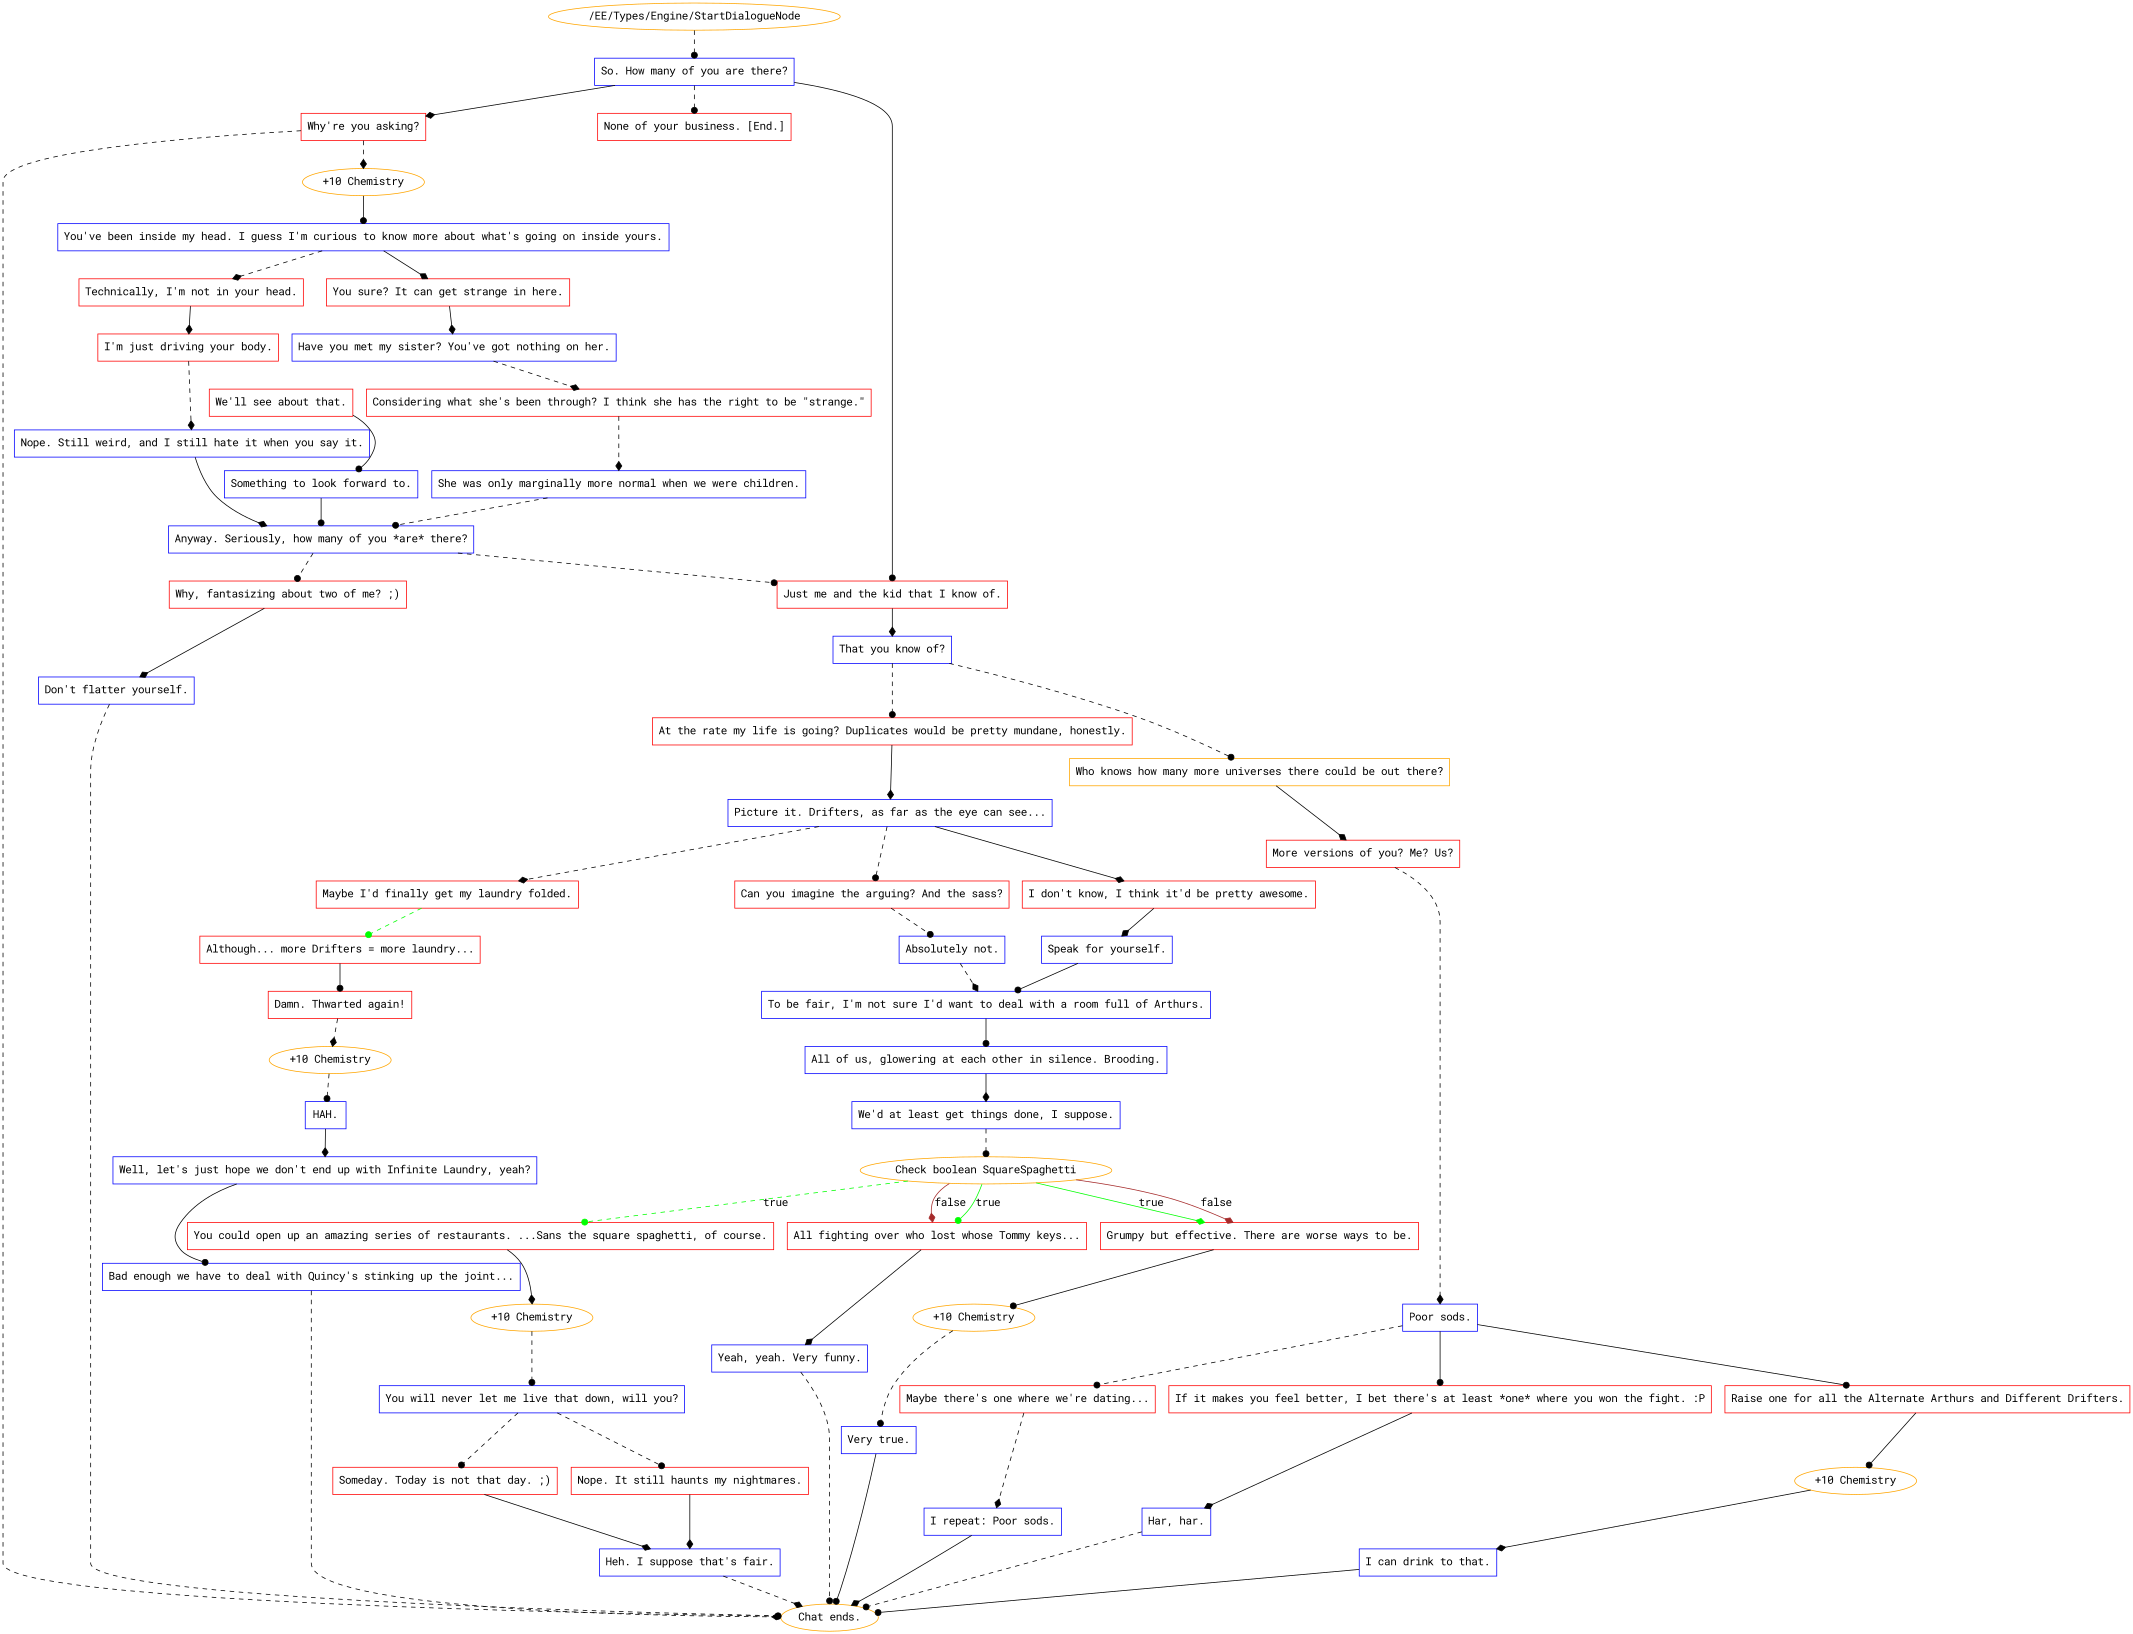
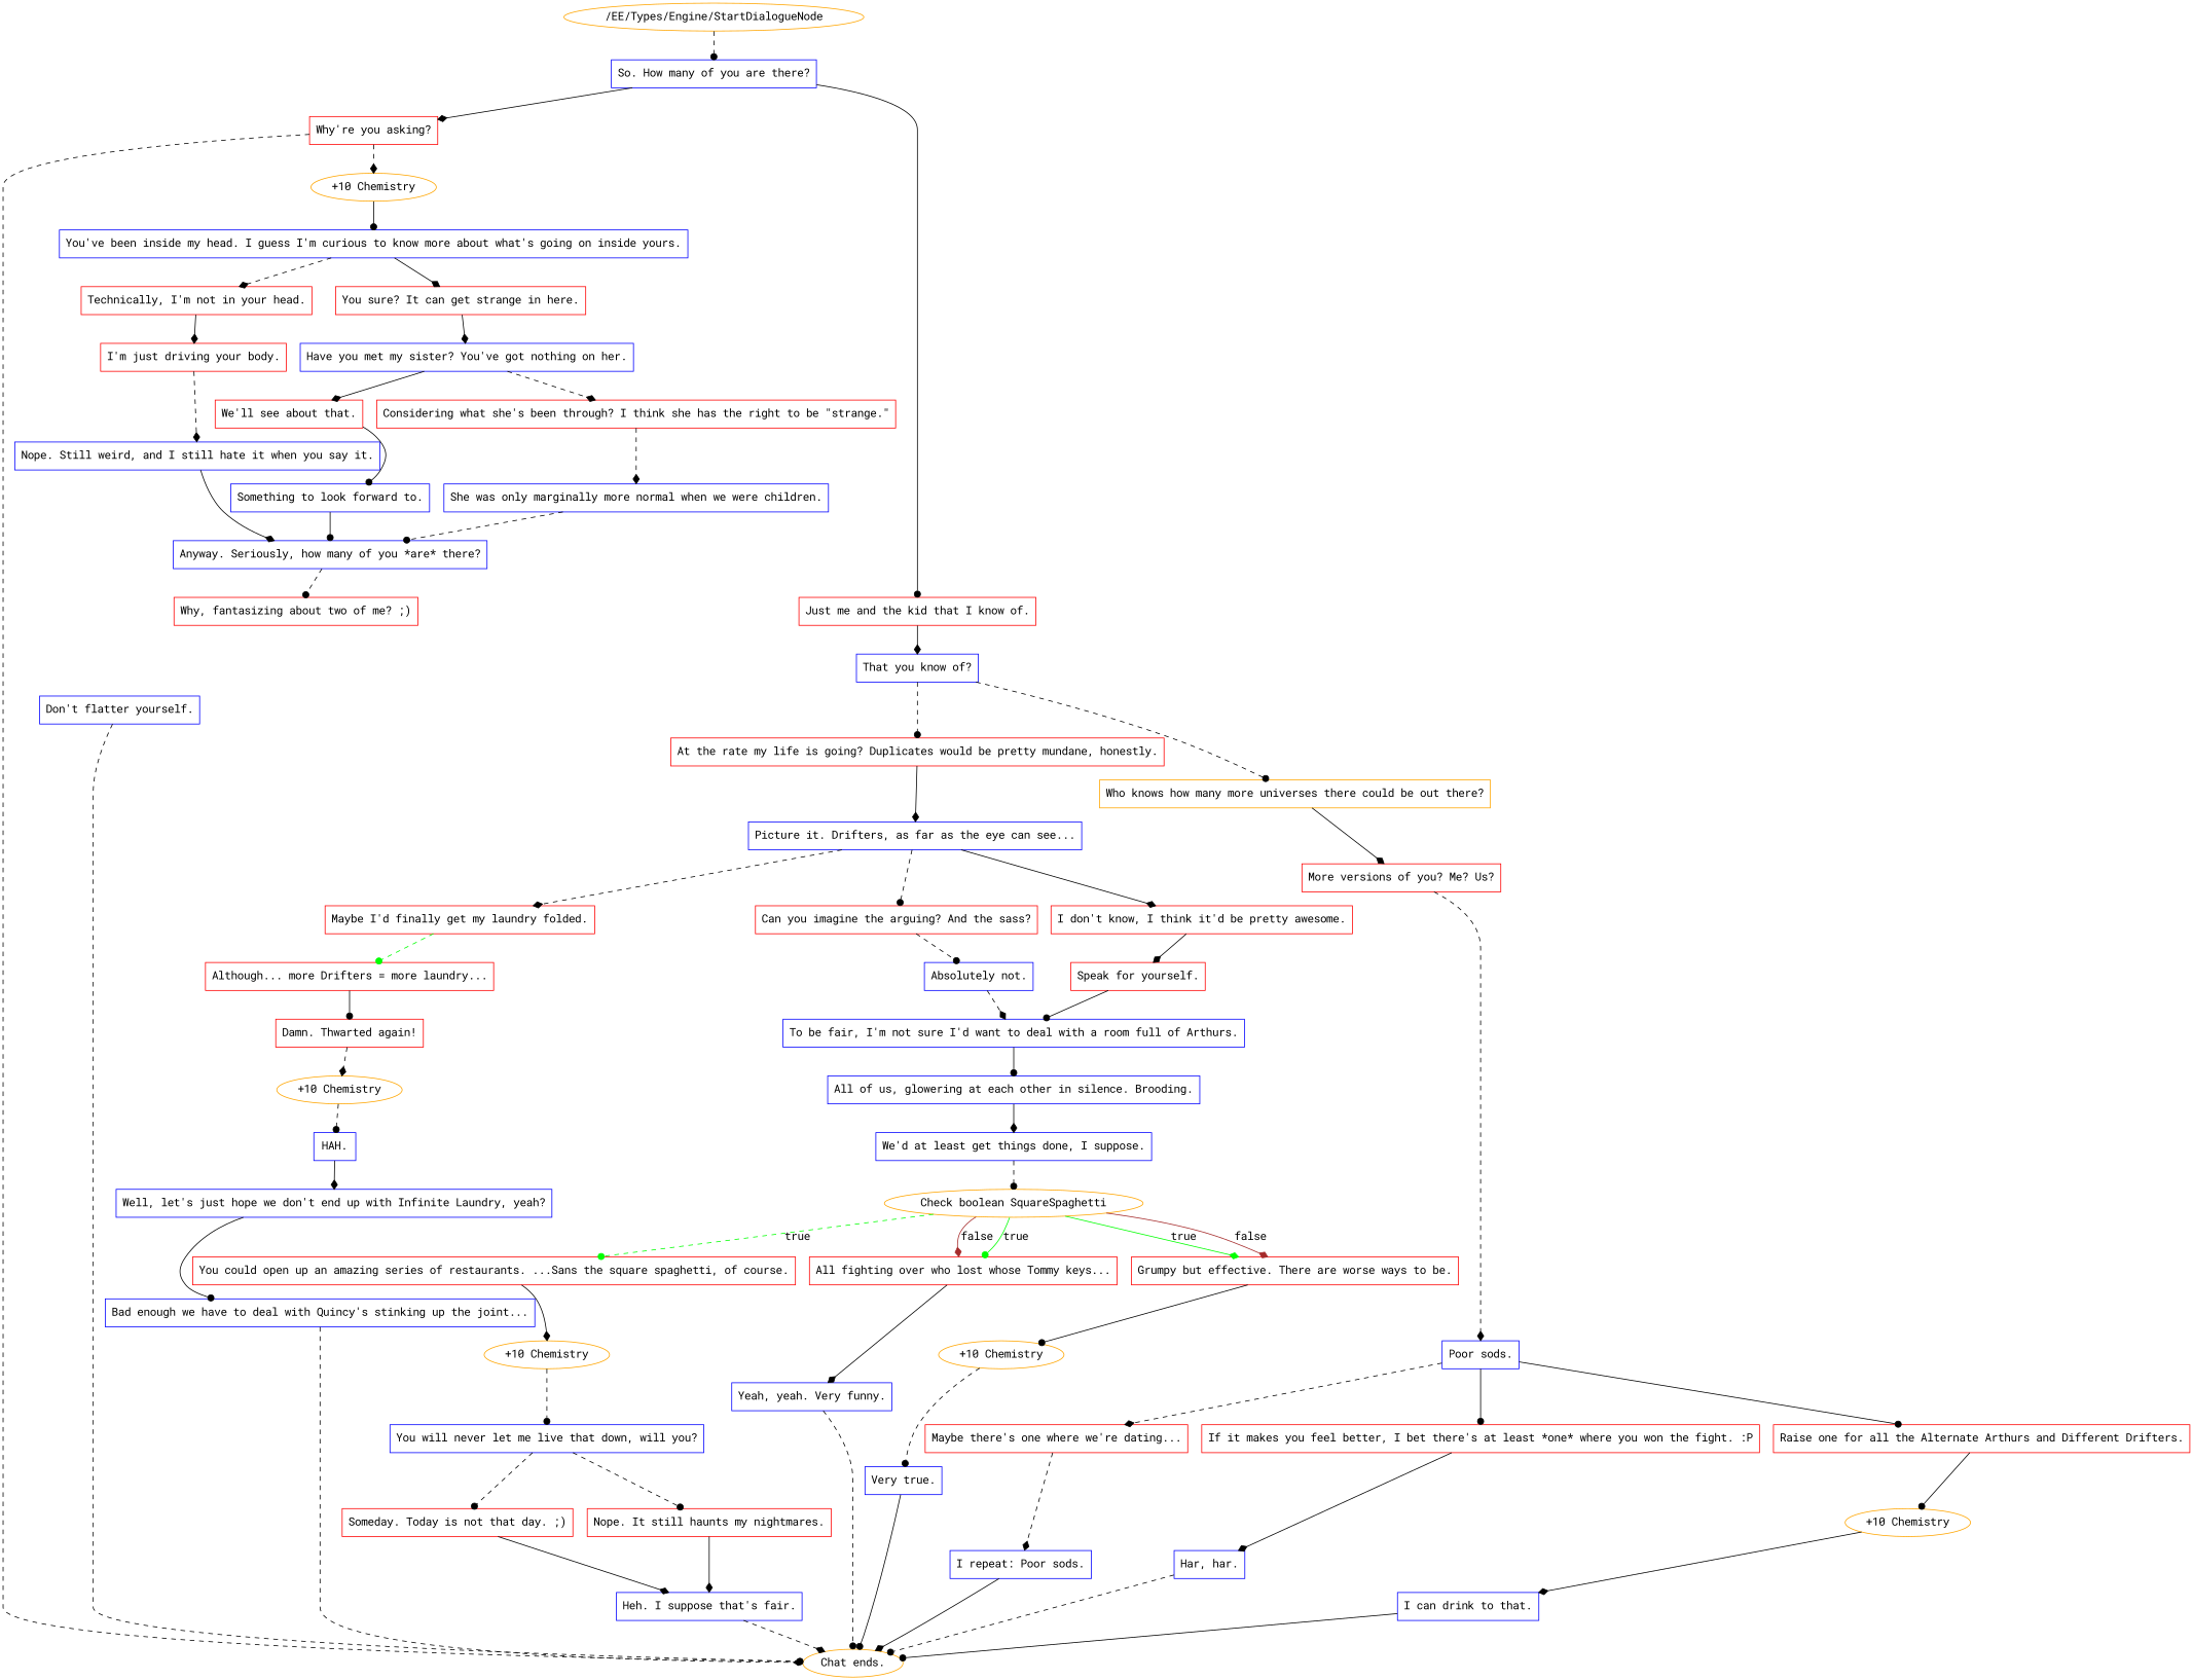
  digraph {
    fontname="Roboto Mono"
    node [color=blue fontname="Roboto Mono" shape=box]
    edge [arrowhead=diamond fontname="Roboto Mono" style=solid]
    n1 [color=orange label="/EE/Types/Engine/StartDialogueNode" shape=""]
    n2 [label="So. How many of you are there?"]
    n3 [color=red label="Why're you asking?"]
-   n4 [color=red label="None of your business. [End.]"]
    n5 [color=red label="Just me and the kid that I know of."]
    n6 [color=orange label="+10 Chemistry" shape=""]
    "Chat ends." [color=orange shape=""]
    n8 [label="That you know of?"]
    n9 [label="You've been inside my head. I guess I'm curious to know more about what's going on inside yours."]
    n10 [color=red label="At the rate my life is going? Duplicates would be pretty mundane, honestly."]
    n11 [color=orange label="Who knows how many more universes there could be out there?"]
    n12 [color=red label="Technically, I'm not in your head."]
    n13 [color=red label="You sure? It can get strange in here."]
    n14 [label="Picture it. Drifters, as far as the eye can see..."]
    n15 [color=red label="More versions of you? Me? Us?"]
    n16 [color=red label="I'm just driving your body."]
    n17 [label="Have you met my sister? You've got nothing on her."]
    n18 [color=red label="Maybe I'd finally get my laundry folded."]
    n19 [color=red label="Can you imagine the arguing? And the sass?"]
    n20 [color=red label="I don't know, I think it'd be pretty awesome."]
    n21 [label="Poor sods."]
    n22 [label="Nope. Still weird, and I still hate it when you say it."]
    n23 [color=red label="Considering what she's been through? I think she has the right to be \"strange.\""]
    n24 [color=red label="We'll see about that."]
    n25 [color=red label="Although... more Drifters = more laundry..."]
    n26 [label="Absolutely not."]
-   n27 [label="Speak for yourself."]
+   n27 [color=red label="Speak for yourself."]
    n28 [color=red label="Maybe there's one where we're dating..."]
    n29 [color=red label="If it makes you feel better, I bet there's at least *one* where you won the fight. :P"]
    n30 [color=red label="Raise one for all the Alternate Arthurs and Different Drifters."]
    n31 [label="Anyway. Seriously, how many of you *are* there?"]
    n32 [label="She was only marginally more normal when we were children."]
    n33 [label="Something to look forward to."]
    n34 [color=red label="Damn. Thwarted again!"]
    n35 [label="To be fair, I'm not sure I'd want to deal with a room full of Arthurs."]
    n36 [label="I repeat: Poor sods."]
    n37 [label="Har, har."]
    n38 [color=orange label="+10 Chemistry" shape=""]
    n39 [color=red label="Why, fantasizing about two of me? ;)"]
    n40 [color=orange label="+10 Chemistry" shape=""]
    n41 [label="All of us, glowering at each other in silence. Brooding."]
    n42 [label="I can drink to that."]
    n43 [label="Don't flatter yourself."]
    n44 [label="HAH."]
    n45 [label="We'd at least get things done, I suppose."]
    n46 [label="Well, let's just hope we don't end up with Infinite Laundry, yeah?"]
    n47 [color=orange label="Check boolean SquareSpaghetti" shape=""]
    n48 [label="Bad enough we have to deal with Quincy's stinking up the joint..."]
    n49 [color=red label="You could open up an amazing series of restaurants. ...Sans the square spaghetti, of course."]
    n50 [color=red label="Grumpy but effective. There are worse ways to be."]
    n51 [color=red label="All fighting over who lost whose Tommy keys..."]
    n52 [color=orange label="+10 Chemistry" shape=""]
    n53 [color=orange label="+10 Chemistry" shape=""]
    n54 [label="Yeah, yeah. Very funny."]
    n55 [label="You will never let me live that down, will you?"]
    n56 [label="Very true."]
    n57 [color=red label="Someday. Today is not that day. ;)"]
    n58 [color=red label="Nope. It still haunts my nightmares."]
    n59 [label="Heh. I suppose that's fair."]
    n1 -> n2 [arrowhead=dot style=dashed]
    n2 -> n3
-   n2 -> n4 [arrowhead=dot style=dashed]
    n2 -> n5 [arrowhead=dot]
    n3 -> n6 [style=dashed]
    n3 -> "Chat ends." [arrowhead=dot style=dashed]
    n5 -> n8
    n6 -> n9 [arrowhead=dot]
    n8 -> n10 [arrowhead=dot style=dashed]
    n8 -> n11 [arrowhead=dot style=dashed]
    n9 -> n12 [style=dashed]
    n9 -> n13
    n10 -> n14
    n11 -> n15
    n12 -> n16
    n13 -> n17
    n14 -> n18 [style=dashed]
    n14 -> n19 [arrowhead=dot style=dashed]
    n14 -> n20
    n15 -> n21 [style=dashed]
    n16 -> n22 [style=dashed]
    n17 -> n23 [style=dashed]
+   n17 -> n24
    n18 -> n25 [arrowhead=dot color=green style=dashed]
    n19 -> n26 [arrowhead=dot style=dashed]
    n20 -> n27
-   n21 -> n28 [arrowhead=dot style=dashed]
+   n21 -> n28 [style=dashed]
    n21 -> n29 [arrowhead=dot]
    n21 -> n30 [arrowhead=dot]
    n22 -> n31
    n23 -> n32 [style=dashed]
    n24 -> n33 [arrowhead=dot]
    n25 -> n34 [arrowhead=dot]
    n26 -> n35 [style=dashed]
    n27 -> n35 [arrowhead=dot]
    n28 -> n36 [style=dashed]
    n29 -> n37
    n30 -> n38 [arrowhead=dot]
-   n31 -> n5 [arrowhead=dot style=dashed]
    n31 -> n39 [arrowhead=dot style=dashed]
    n32 -> n31 [arrowhead=dot style=dashed]
    n33 -> n31 [arrowhead=dot]
    n34 -> n40 [style=dashed]
    n35 -> n41 [arrowhead=dot]
    n36 -> "Chat ends."
    n37 -> "Chat ends." [arrowhead=dot style=dashed]
    n38 -> n42
-   n39 -> n43
    n40 -> n44 [arrowhead=dot style=dashed]
    n41 -> n45
    n42 -> "Chat ends." [arrowhead=dot]
    n43 -> "Chat ends." [arrowhead=dot style=dashed]
    n44 -> n46
    n45 -> n47 [arrowhead=dot style=dashed]
    n46 -> n48 [arrowhead=dot]
    n47 -> n49 [arrowhead=dot color=green label=true style=dashed]
    n47 -> n50 [color=green label=true]
    n47 -> n50 [color=brown label=false]
    n47 -> n51 [arrowhead=dot color=green label=true]
    n47 -> n51 [color=brown label=false]
    n48 -> "Chat ends." [style=dashed]
    n49 -> n52
    n50 -> n53 [arrowhead=dot]
    n51 -> n54
    n52 -> n55 [arrowhead=dot style=dashed]
    n53 -> n56 [arrowhead=dot style=dashed]
    n54 -> "Chat ends." [arrowhead=dot style=dashed]
    n55 -> n57 [arrowhead=dot style=dashed]
    n55 -> n58 [arrowhead=dot style=dashed]
    n56 -> "Chat ends." [arrowhead=dot]
    n57 -> n59
    n58 -> n59
    n59 -> "Chat ends." [style=dashed]
  }
